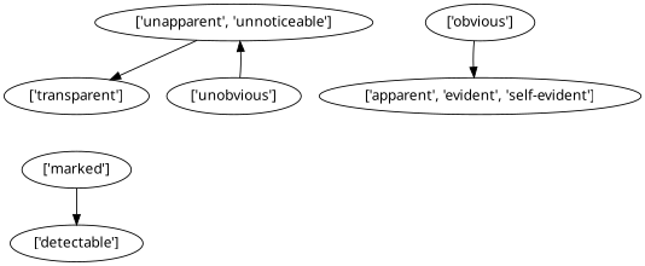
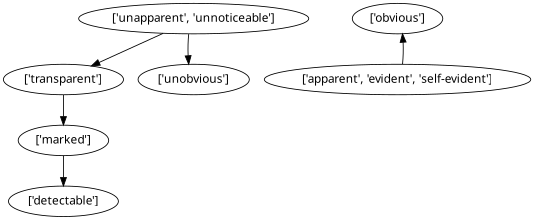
  strict digraph {
    fontname="Noto Sans"
    node [fontname="Noto Sans"]
    edge [fontname="Noto Sans"]
    "['marked']"
    "['detectable']"
    "['obvious']"
    "['apparent', 'evident', 'self-evident']"
    "['transparent']"
    "['unapparent', 'unnoticeable']"
    "['unobvious']"
    "['marked']" -> "['detectable']"
-   "['obvious']" -> "['apparent', 'evident', 'self-evident']"
+   "['apparent', 'evident', 'self-evident']" -> "['obvious']"
+   "['transparent']" -> "['marked']"
    "['unapparent', 'unnoticeable']" -> "['transparent']"
-   "['unobvious']" -> "['unapparent', 'unnoticeable']"
+   "['unapparent', 'unnoticeable']" -> "['unobvious']"
  }
